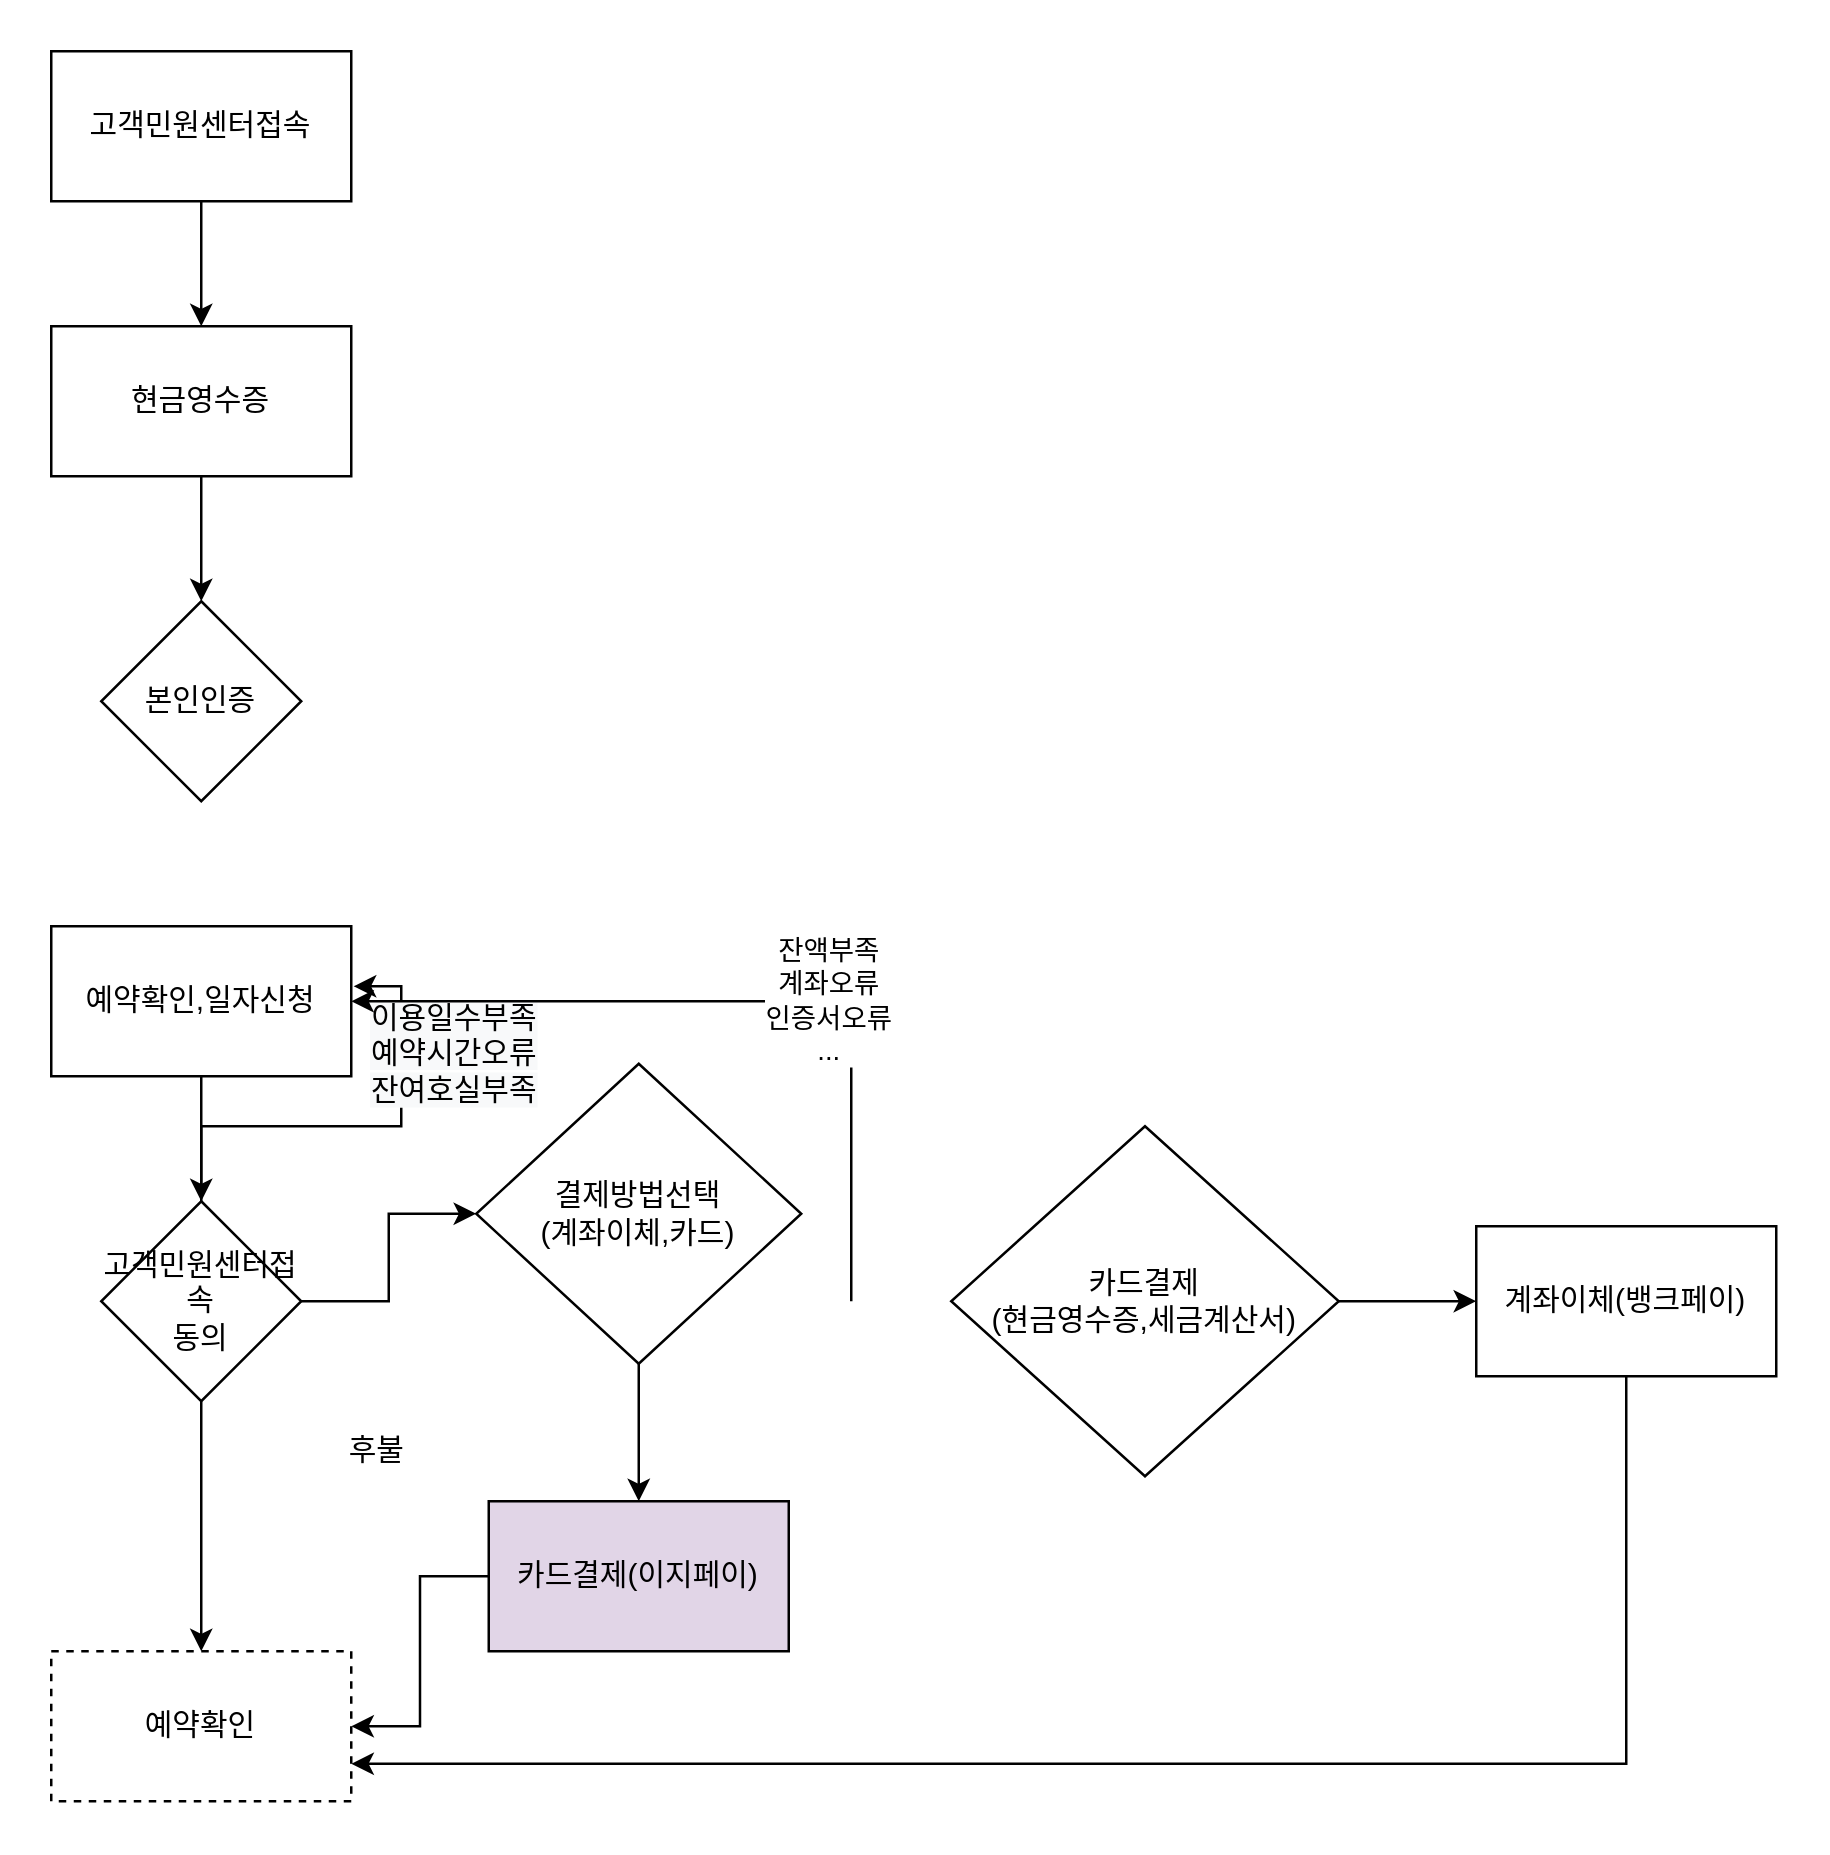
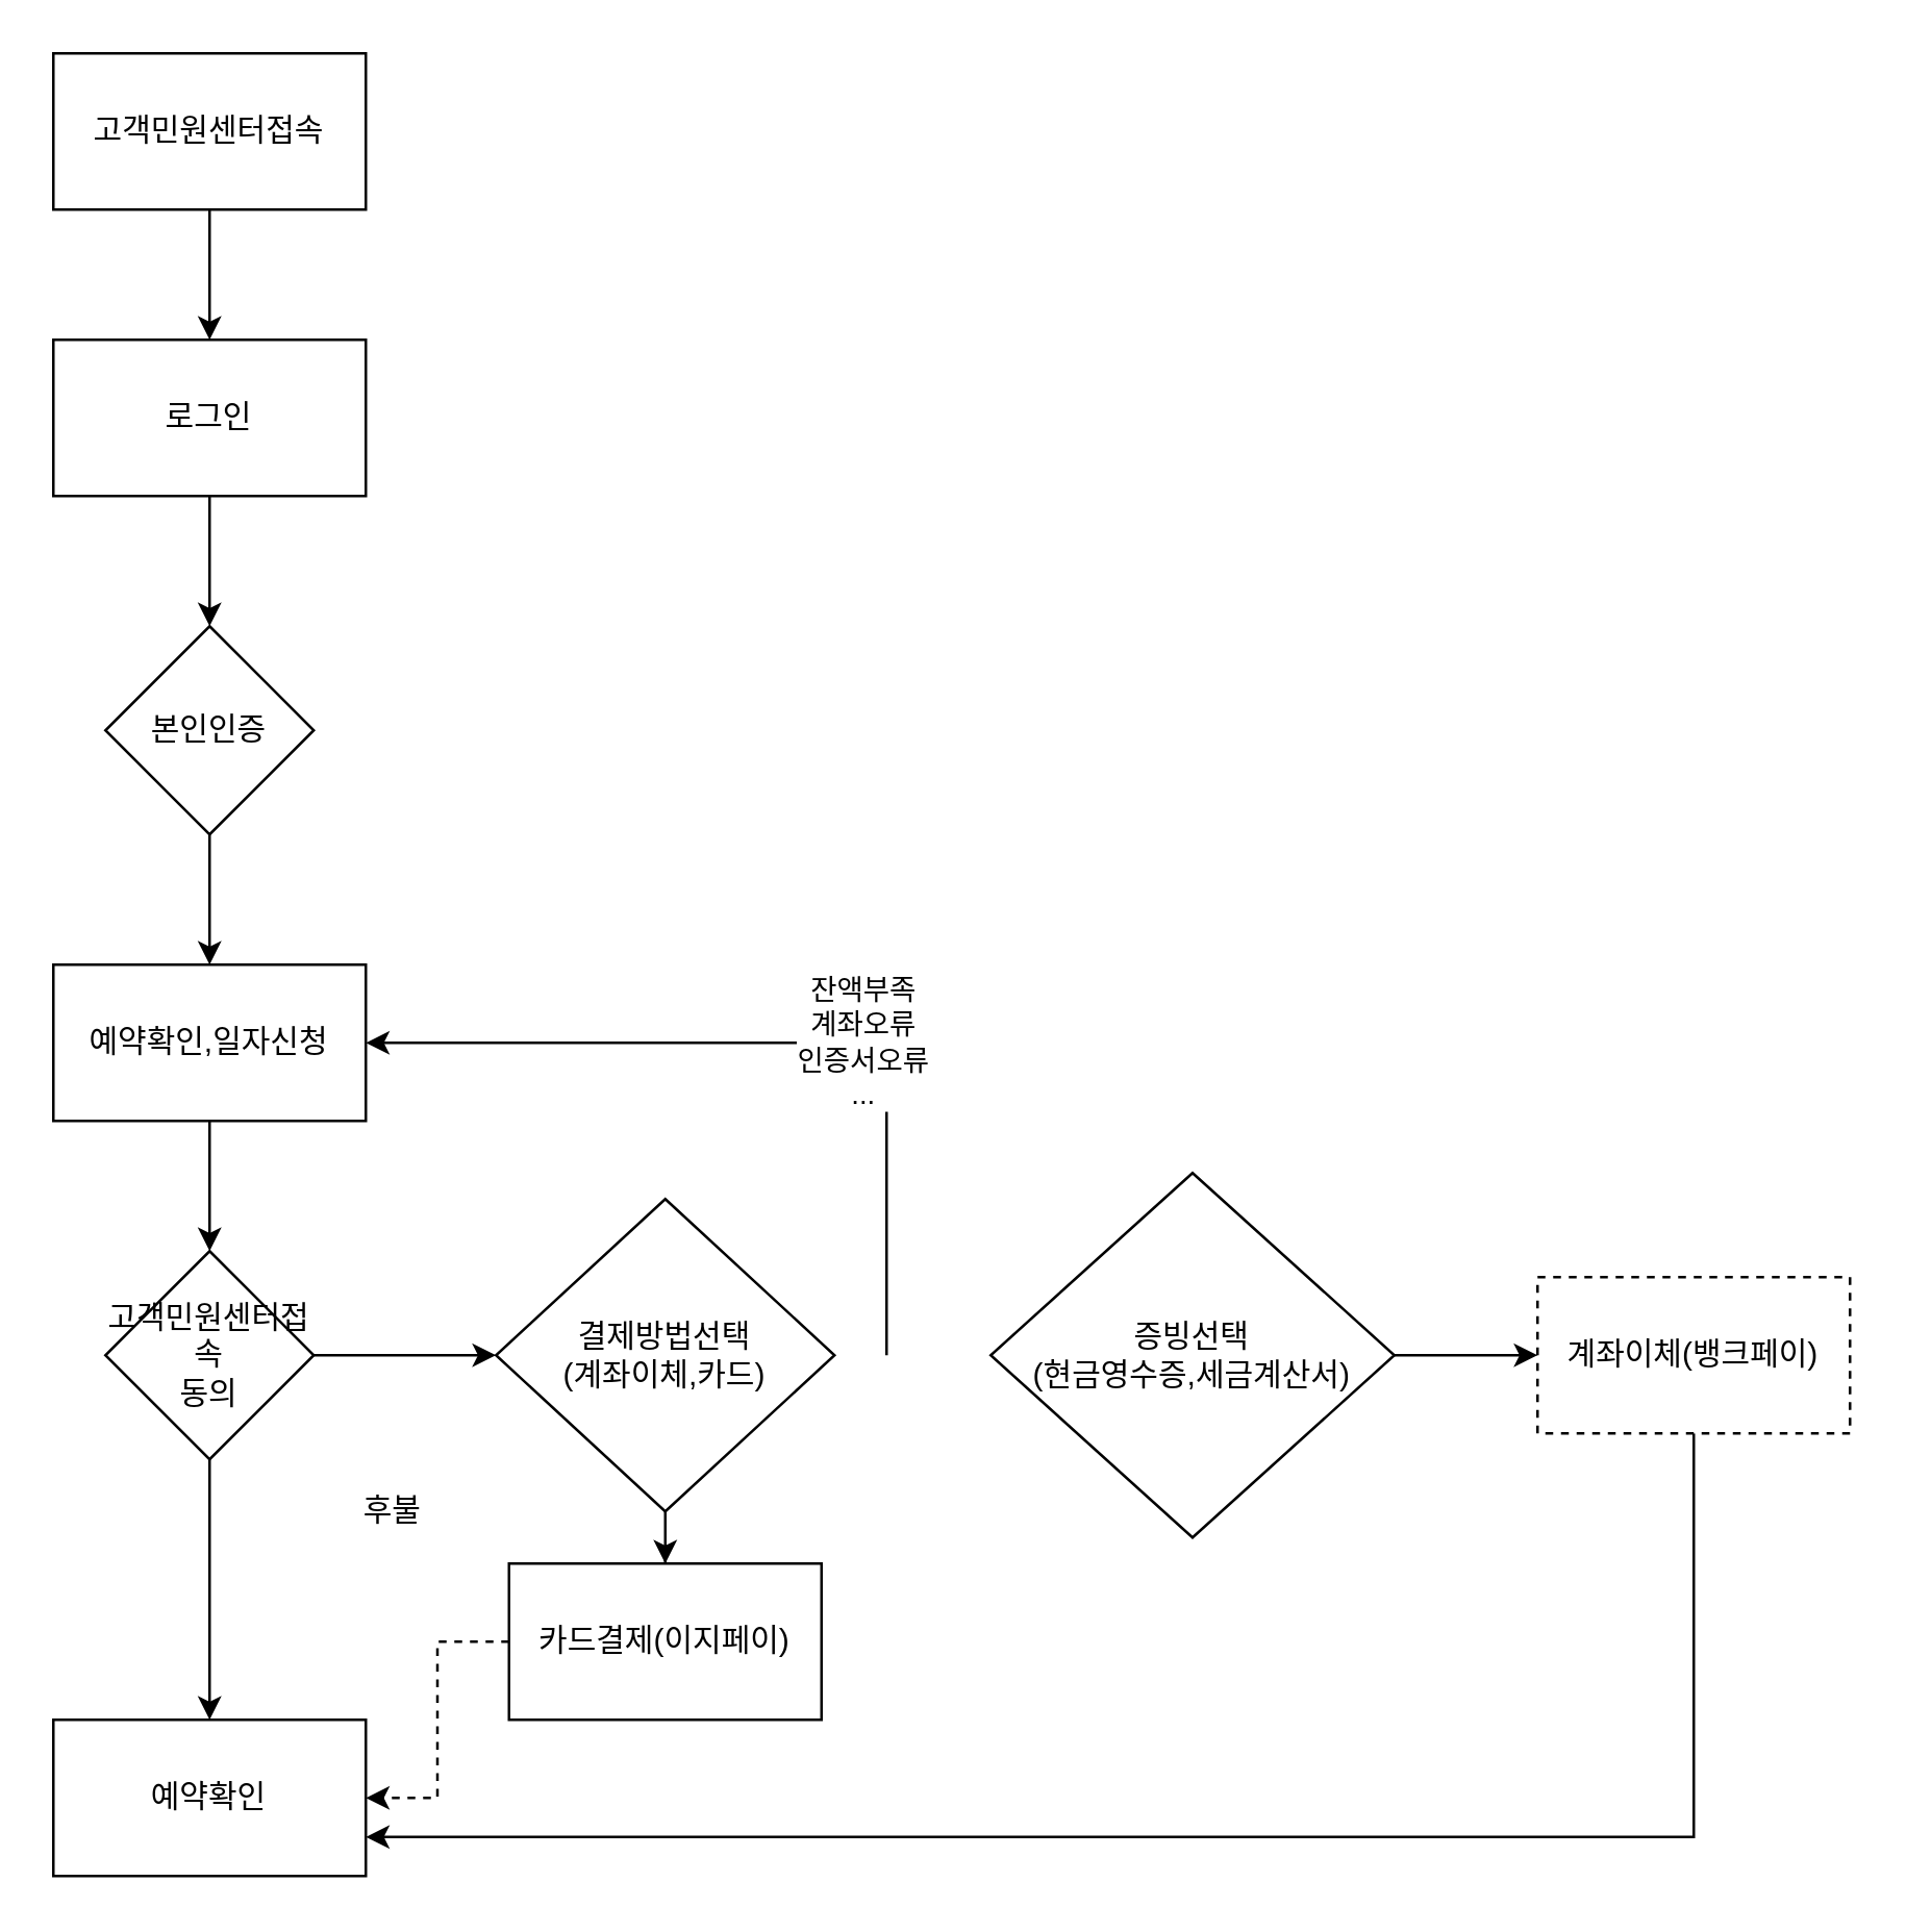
  <mxCell id="0" />
  <mxCell id="1" parent="0" />
  <mxCell id="2" style="edgeStyle=orthogonalEdgeStyle;rounded=0;orthogonalLoop=1;jettySize=auto;html=1;entryX=0.5;entryY=0;entryDx=0;entryDy=0;" edge="1" parent="1" source="3" target="5"><mxGeometry relative="1" as="geometry" /></mxCell>
  <mxCell id="3" value="고객민원센터접속" style="rounded=0;whiteSpace=wrap;html=1;" vertex="1" parent="1"><mxGeometry x="20" y="20" width="120" height="60" as="geometry" /></mxCell>
  <mxCell id="4" style="edgeStyle=orthogonalEdgeStyle;rounded=0;orthogonalLoop=1;jettySize=auto;html=1;entryX=0.5;entryY=0;entryDx=0;entryDy=0;" edge="1" parent="1" source="5" target="7"><mxGeometry relative="1" as="geometry" /></mxCell>
- <mxCell id="5" value="현금영수증" style="rounded=0;whiteSpace=wrap;html=1;" vertex="1" parent="1"><mxGeometry x="20" y="130" width="120" height="60" as="geometry" /></mxCell>
+ <mxCell id="5" value="로그인" style="rounded=0;whiteSpace=wrap;html=1;" vertex="1" parent="1"><mxGeometry x="20" y="130" width="120" height="60" as="geometry" /></mxCell>
+ <mxCell id="6" style="edgeStyle=orthogonalEdgeStyle;rounded=0;orthogonalLoop=1;jettySize=auto;html=1;entryX=0.5;entryY=0;entryDx=0;entryDy=0;" edge="1" parent="1" source="7" target="9"><mxGeometry relative="1" as="geometry" /></mxCell>
  <mxCell id="7" value="본인인증" style="rhombus;whiteSpace=wrap;html=1;" vertex="1" parent="1"><mxGeometry x="40" y="240" width="80" height="80" as="geometry" /></mxCell>
  <mxCell id="8" style="edgeStyle=orthogonalEdgeStyle;rounded=0;orthogonalLoop=1;jettySize=auto;html=1;entryX=0.5;entryY=0;entryDx=0;entryDy=0;" edge="1" parent="1" source="9"><mxGeometry relative="1" as="geometry"><mxPoint x="80" y="480" as="targetPoint" /></mxGeometry></mxCell>
  <mxCell id="9" value="예약확인,일자신청" style="rounded=0;whiteSpace=wrap;html=1;" vertex="1" parent="1"><mxGeometry x="20" y="370" width="120" height="60" as="geometry" /></mxCell>
  <mxCell id="10" style="edgeStyle=orthogonalEdgeStyle;rounded=0;orthogonalLoop=1;jettySize=auto;html=1;" edge="1" parent="1" source="14" target="15"><mxGeometry relative="1" as="geometry" /></mxCell>
- <mxCell id="11" style="edgeStyle=orthogonalEdgeStyle;rounded=0;orthogonalLoop=1;jettySize=auto;html=1;entryX=1.008;entryY=0.4;entryDx=0;entryDy=0;entryPerimeter=0;" edge="1" parent="1" source="14" target="9"><mxGeometry relative="1" as="geometry"><Array as="points"><mxPoint x="80" y="450" /><mxPoint x="160" y="450" /><mxPoint x="160" y="394" /></Array></mxGeometry></mxCell>
- <mxCell id="12" value="&lt;span style=&quot;font-size: 12px ; background-color: rgb(248 , 249 , 250)&quot;&gt;이용일수부족&lt;/span&gt;&lt;br style=&quot;font-size: 12px ; background-color: rgb(248 , 249 , 250)&quot;&gt;&lt;span style=&quot;font-size: 12px ; background-color: rgb(248 , 249 , 250)&quot;&gt;예약시간오류&lt;/span&gt;&lt;br style=&quot;font-size: 12px ; background-color: rgb(248 , 249 , 250)&quot;&gt;&lt;span style=&quot;font-size: 12px ; background-color: rgb(248 , 249 , 250)&quot;&gt;잔여호실부족&lt;/span&gt;" style="edgeLabel;html=1;align=center;verticalAlign=middle;resizable=0;points=[];" vertex="1" connectable="0" parent="11"><mxGeometry x="-0.233" y="1" relative="1" as="geometry"><mxPoint x="59" y="-29" as="offset" /></mxGeometry></mxCell>
  <mxCell id="13" style="edgeStyle=orthogonalEdgeStyle;rounded=0;orthogonalLoop=1;jettySize=auto;html=1;entryX=0;entryY=0.5;entryDx=0;entryDy=0;" edge="1" parent="1" source="14" target="18"><mxGeometry relative="1" as="geometry"><mxPoint x="180" y="520" as="targetPoint" /></mxGeometry></mxCell>
  <mxCell id="14" value="고객민원센터접속&lt;br&gt;동의" style="rhombus;whiteSpace=wrap;html=1;" vertex="1" parent="1"><mxGeometry x="40" y="480" width="80" height="80" as="geometry" /></mxCell>
- <mxCell id="15" value="예약확인" style="rounded=0;whiteSpace=wrap;html=1;dashed=1;" vertex="1" parent="1"><mxGeometry x="20" y="660" width="120" height="60" as="geometry" /></mxCell>
+ <mxCell id="15" value="예약확인" style="rounded=0;whiteSpace=wrap;html=1;" vertex="1" parent="1"><mxGeometry x="20" y="660" width="120" height="60" as="geometry" /></mxCell>
  <mxCell id="16" value="후불" style="text;html=1;align=center;verticalAlign=middle;resizable=0;points=[];autosize=1;" vertex="1" parent="1"><mxGeometry x="130" y="570" width="40" height="20" as="geometry" /></mxCell>
  <mxCell id="17" style="edgeStyle=orthogonalEdgeStyle;rounded=0;orthogonalLoop=1;jettySize=auto;html=1;" edge="1" parent="1" source="18" target="26"><mxGeometry relative="1" as="geometry" /></mxCell>
- <mxCell id="18" value="결제방법선택&lt;br&gt;(계좌이체,카드)" style="rhombus;whiteSpace=wrap;html=1;" vertex="1" parent="1"><mxGeometry x="190" y="425" width="130" height="120" as="geometry" /></mxCell>
+ <mxCell id="18" value="결제방법선택&lt;br&gt;(계좌이체,카드)" style="rhombus;whiteSpace=wrap;html=1;" vertex="1" parent="1"><mxGeometry x="190" y="460" width="130" height="120" as="geometry" /></mxCell>
  <mxCell id="19" style="edgeStyle=orthogonalEdgeStyle;rounded=0;orthogonalLoop=1;jettySize=auto;html=1;" edge="1" parent="1" target="9"><mxGeometry relative="1" as="geometry"><mxPoint x="340" y="520" as="sourcePoint" /><mxPoint x="150" y="400" as="targetPoint" /><Array as="points"><mxPoint x="340" y="480" /><mxPoint x="340" y="380" /></Array></mxGeometry></mxCell>
  <mxCell id="20" value="잔액부족&lt;br&gt;계좌오류&lt;br&gt;인증서오류&lt;br&gt;..." style="edgeLabel;html=1;align=center;verticalAlign=middle;resizable=0;points=[];" vertex="1" connectable="0" parent="19"><mxGeometry x="-0.185" y="-1" relative="1" as="geometry"><mxPoint as="offset" /></mxGeometry></mxCell>
  <mxCell id="21" style="edgeStyle=orthogonalEdgeStyle;rounded=0;orthogonalLoop=1;jettySize=auto;html=1;entryX=1;entryY=0.75;entryDx=0;entryDy=0;" edge="1" parent="1" source="22" target="15"><mxGeometry relative="1" as="geometry"><Array as="points"><mxPoint x="650" y="705" /></Array></mxGeometry></mxCell>
- <mxCell id="22" value="계좌이체(뱅크페이)" style="whiteSpace=wrap;html=1;" vertex="1" parent="1"><mxGeometry x="590" y="490" width="120" height="60" as="geometry" /></mxCell>
+ <mxCell id="22" value="계좌이체(뱅크페이)" style="whiteSpace=wrap;html=1;dashed=1;" vertex="1" parent="1"><mxGeometry x="590" y="490" width="120" height="60" as="geometry" /></mxCell>
  <mxCell id="23" style="edgeStyle=orthogonalEdgeStyle;rounded=0;orthogonalLoop=1;jettySize=auto;html=1;entryX=0;entryY=0.5;entryDx=0;entryDy=0;" edge="1" parent="1" source="24" target="22"><mxGeometry relative="1" as="geometry" /></mxCell>
- <mxCell id="24" value="카드결제&lt;br&gt;(현금영수증,세금계산서)" style="rhombus;whiteSpace=wrap;html=1;" vertex="1" parent="1"><mxGeometry x="380" y="450" width="155" height="140" as="geometry" /></mxCell>
- <mxCell id="25" style="edgeStyle=orthogonalEdgeStyle;rounded=0;orthogonalLoop=1;jettySize=auto;html=1;" edge="1" parent="1" source="26" target="15"><mxGeometry relative="1" as="geometry" /></mxCell>
- <mxCell id="26" value="카드결제(이지페이)" style="rounded=0;whiteSpace=wrap;html=1;fillColor=#e1d5e7;" vertex="1" parent="1"><mxGeometry x="195" y="600" width="120" height="60" as="geometry" /></mxCell>
+ <mxCell id="24" value="증빙선택&lt;br&gt;(현금영수증,세금계산서)" style="rhombus;whiteSpace=wrap;html=1;" vertex="1" parent="1"><mxGeometry x="380" y="450" width="155" height="140" as="geometry" /></mxCell>
+ <mxCell id="25" style="edgeStyle=orthogonalEdgeStyle;rounded=0;orthogonalLoop=1;jettySize=auto;html=1;dashed=1;" edge="1" parent="1" source="26" target="15"><mxGeometry relative="1" as="geometry" /></mxCell>
+ <mxCell id="26" value="카드결제(이지페이)" style="rounded=0;whiteSpace=wrap;html=1;" vertex="1" parent="1"><mxGeometry x="195" y="600" width="120" height="60" as="geometry" /></mxCell>
